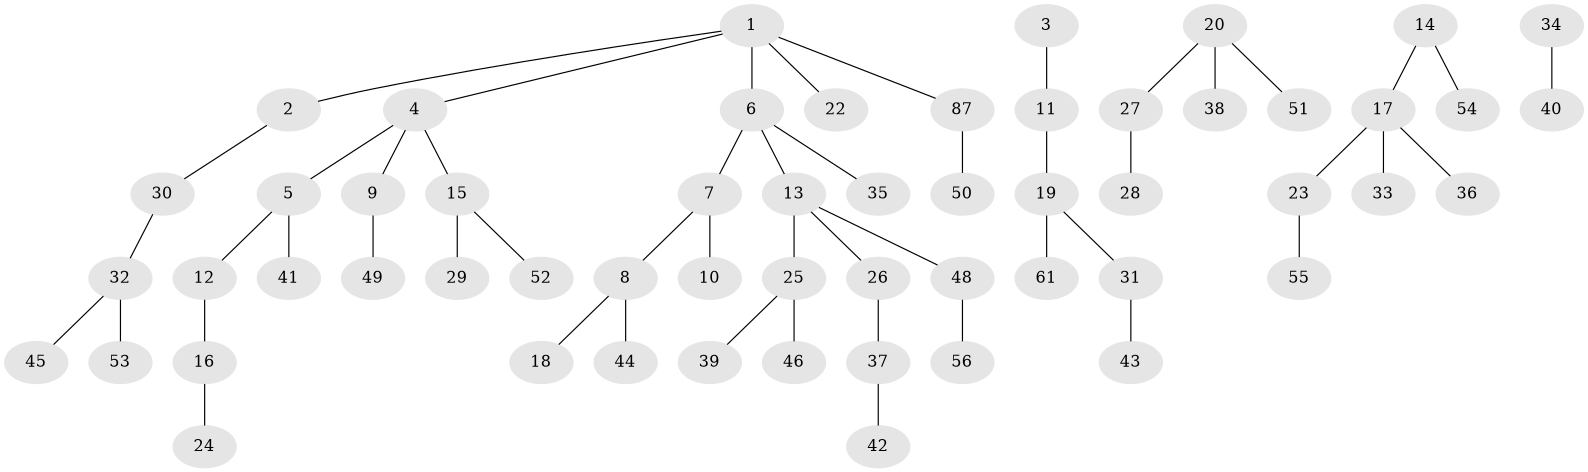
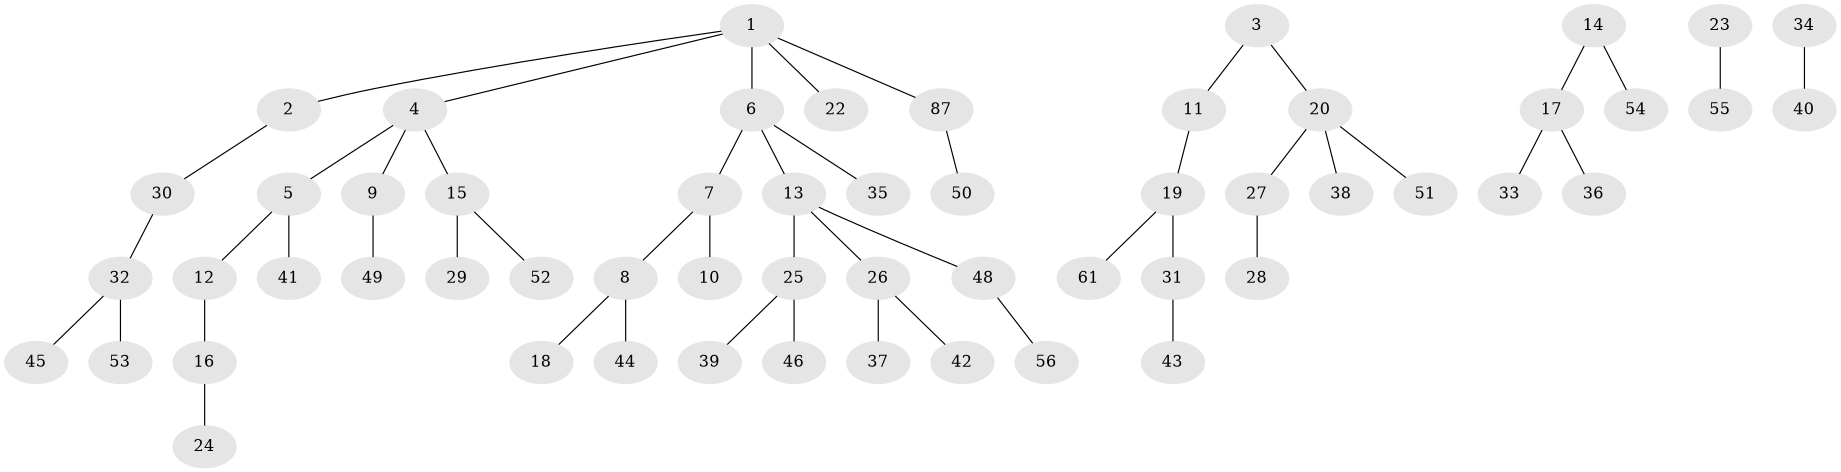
  graph {
    node [color=gray90 style=filled]
    1
    2
    4
    6
    22
    n6 [label=87]
    30
    3
    11
    20
    5
    9
    15
    7
    13
    35
    50
    32
    19
    27
    38
    51
    12
    41
    49
    29
    52
    16
    8
    10
    25
    26
    48
    18
    44
    n36 [label=61]
    31
    24
    14
    17
    54
    39
    46
    37
    42
    56
    23
    33
    36
    55
    43
    34
    40
    28
    45
    53
    1 -- 2
    1 -- 4
    1 -- 6
    1 -- 22
    1 -- n6
    2 -- 30
    4 -- 5
    4 -- 9
    4 -- 15
    6 -- 7
    6 -- 13
    6 -- 35
    n6 -- 50
    30 -- 32
    3 -- 11
+   3 -- 20
    11 -- 19
    20 -- 27
    20 -- 38
    20 -- 51
    5 -- 12
    5 -- 41
    9 -- 49
    15 -- 29
    15 -- 52
    7 -- 8
    7 -- 10
    13 -- 25
    13 -- 26
    13 -- 48
    32 -- 45
    32 -- 53
    19 -- n36
    19 -- 31
    27 -- 28
    12 -- 16
    16 -- 24
    8 -- 18
    8 -- 44
    25 -- 39
    25 -- 46
    26 -- 37
-   37 -- 42
+   26 -- 42
    48 -- 56
    31 -- 43
    14 -- 17
    14 -- 54
-   17 -- 23
    17 -- 33
    17 -- 36
    23 -- 55
    34 -- 40
  }
